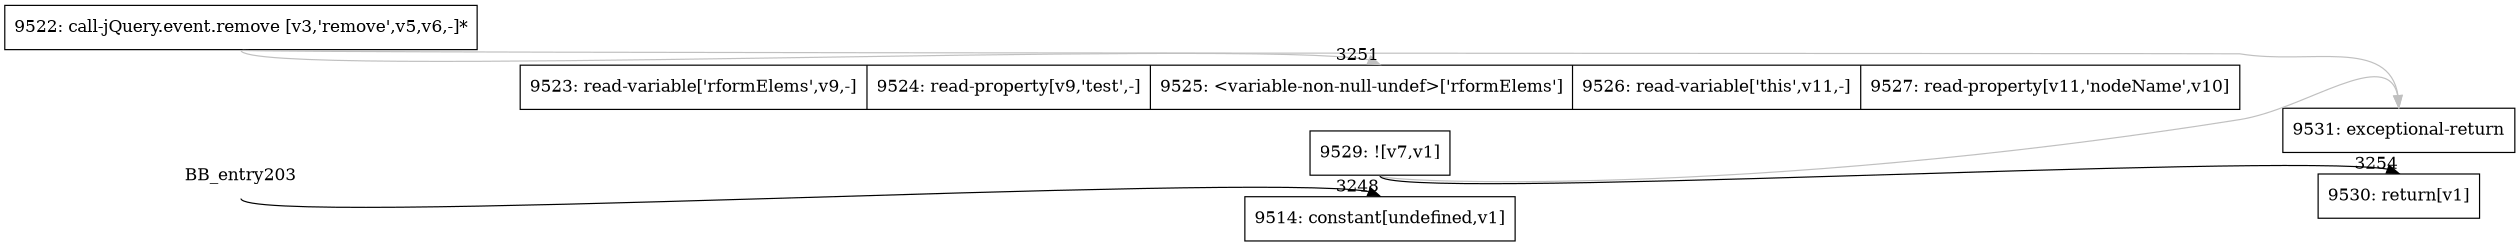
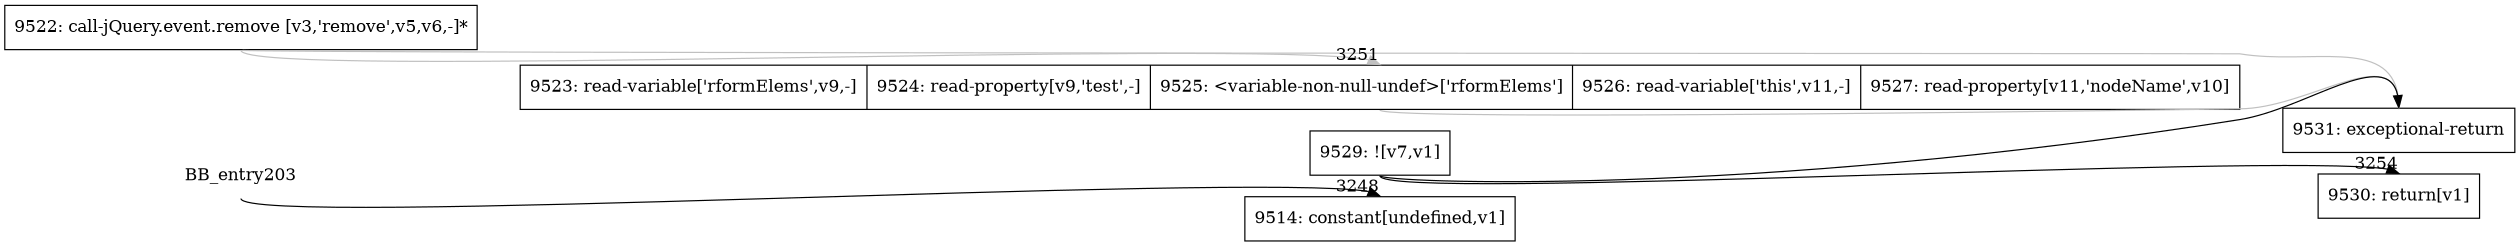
  digraph {
    rankdir=LR
    node [shape=record]
    edge [headport=n tailport=s color=gray]
    n1 [label=BB_entry203 shape=none]
    n2 [label="{9514: constant[undefined,v1]}"]
    n3 [label="{9522: call-jQuery.event.remove [v3,'remove',v5,v6,-]*}"]
    n4 [label="{9531: exceptional-return}"]
    n5 [label="{9523: read-variable['rformElems',v9,-]|9524: read-property[v9,'test',-]|9525: \<variable-non-null-undef\>['rformElems']|9526: read-variable['this',v11,-]|9527: read-property[v11,'nodeName',v10]}"]
    n6 [label="{9529: ![v7,v1]}"]
    n7 [label="{9530: return[v1]}"]
    n1 -> n2 [headlabel="    3248" color=""]
    n3 -> n4
    n3 -> n5 [headlabel="      3251"]
-   n6 -> n4
+   n5 -> n4
+   n6 -> n4 [color=black]
    n6 -> n7 [headlabel="      3254" color=""]
  }
